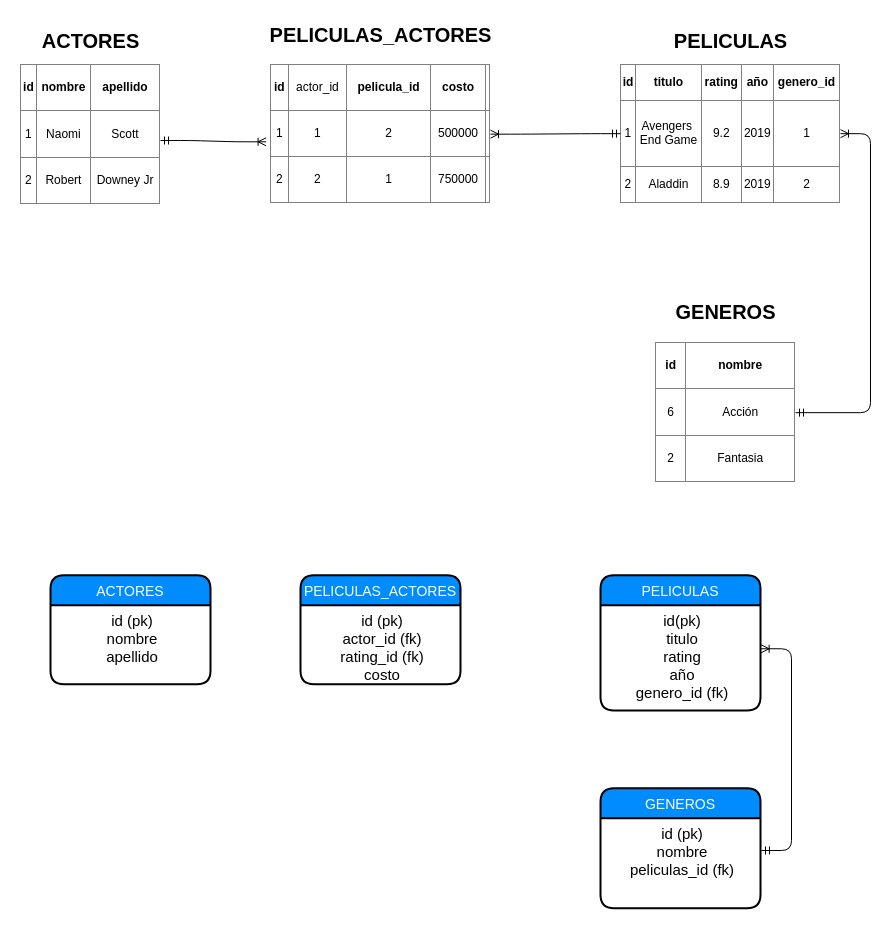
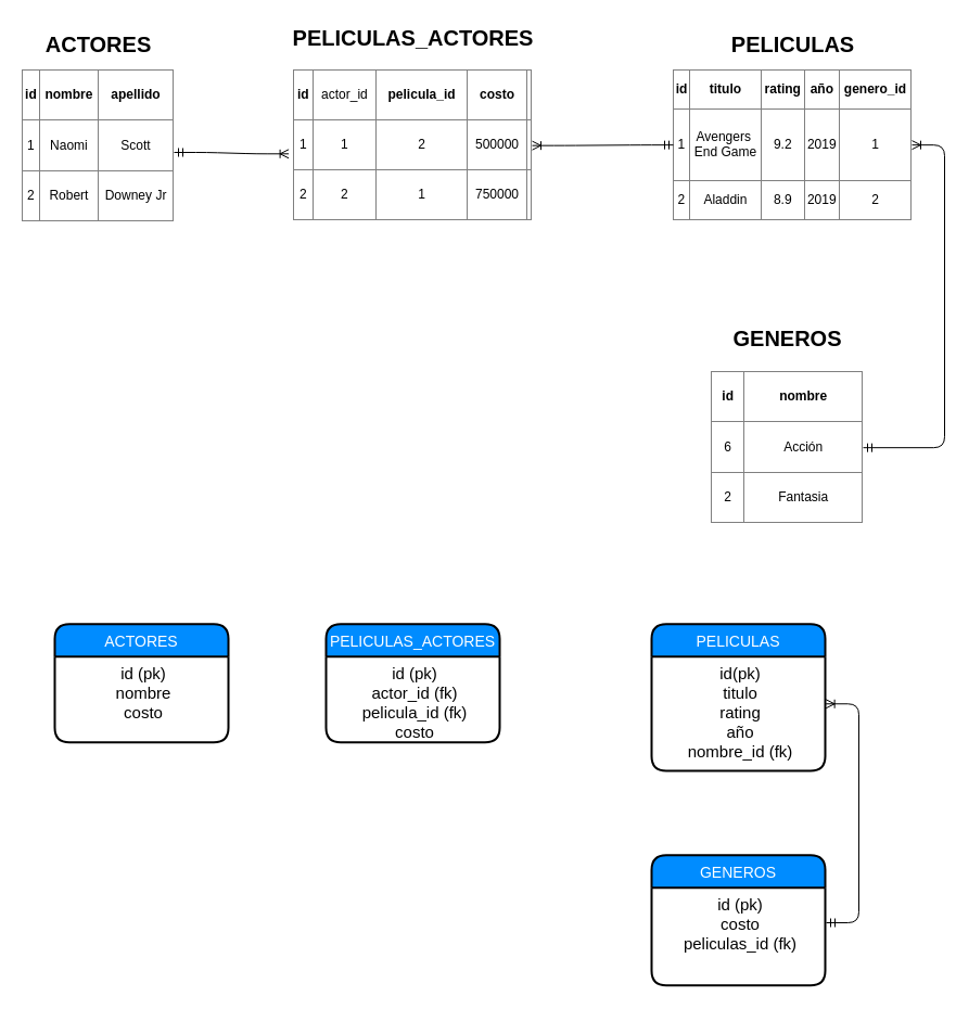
  <mxCell id="0" />
  <mxCell id="1" parent="0" />
  <mxCell id="2" value="&lt;table border=&quot;1&quot; width=&quot;100%&quot; style=&quot;width: 100% ; height: 100% ; border-collapse: collapse&quot;&gt;&lt;tbody&gt;&lt;tr&gt;&lt;td align=&quot;center&quot;&gt;&lt;b&gt;id&lt;/b&gt;&lt;/td&gt;&lt;td align=&quot;center&quot;&gt;&lt;b&gt;nombre&lt;/b&gt;&lt;/td&gt;&lt;/tr&gt;&lt;tr&gt;&lt;td align=&quot;center&quot;&gt;6&lt;/td&gt;&lt;td align=&quot;center&quot;&gt;Acción&lt;/td&gt;&lt;/tr&gt;&lt;tr&gt;&lt;td align=&quot;center&quot;&gt;2&lt;/td&gt;&lt;td align=&quot;center&quot;&gt;Fantasia&lt;/td&gt;&lt;/tr&gt;&lt;/tbody&gt;&lt;/table&gt;" style="text;html=1;overflow=fill;rounded=0;glass=0;comic=0;shadow=0;" parent="1" vertex="1"><mxGeometry x="655" y="342.17" width="140" height="140" as="geometry" /></mxCell>
  <mxCell id="3" value="GENEROS" style="text;html=1;resizable=0;points=[];autosize=1;align=center;verticalAlign=top;spacingTop=-4;fontStyle=1;fontSize=20;" parent="1" vertex="1"><mxGeometry x="665" y="297.17" width="120" height="30" as="geometry" /></mxCell>
  <mxCell id="4" value="&lt;table border=&quot;1&quot; width=&quot;100%&quot; style=&quot;width: 100% ; height: 100% ; border-collapse: collapse&quot;&gt;&lt;tbody&gt;&lt;tr&gt;&lt;td align=&quot;center&quot;&gt;&lt;b&gt;id&lt;/b&gt;&lt;/td&gt;&lt;td align=&quot;center&quot;&gt;&lt;b&gt;nombre&lt;/b&gt;&lt;/td&gt;&lt;td style=&quot;text-align: center&quot;&gt;&lt;b&gt;apellido&lt;/b&gt;&lt;/td&gt;&lt;/tr&gt;&lt;tr&gt;&lt;td align=&quot;center&quot;&gt;1&lt;/td&gt;&lt;td align=&quot;center&quot;&gt;Naomi&lt;/td&gt;&lt;td style=&quot;text-align: center&quot;&gt;Scott&lt;/td&gt;&lt;/tr&gt;&lt;tr&gt;&lt;td align=&quot;center&quot;&gt;2&lt;/td&gt;&lt;td align=&quot;center&quot;&gt;Robert&lt;/td&gt;&lt;td style=&quot;text-align: center&quot;&gt;Downey Jr&lt;/td&gt;&lt;/tr&gt;&lt;/tbody&gt;&lt;/table&gt;" style="text;html=1;overflow=fill;rounded=0;glass=0;comic=0;shadow=0;" parent="1" vertex="1"><mxGeometry x="20" y="63.67" width="140" height="140" as="geometry" /></mxCell>
  <mxCell id="5" value="ACTORES" style="text;html=1;resizable=0;points=[];autosize=1;align=center;verticalAlign=top;spacingTop=-4;fontStyle=1;fontSize=20;" parent="1" vertex="1"><mxGeometry x="35" y="25.67" width="110" height="30" as="geometry" /></mxCell>
  <mxCell id="6" style="edgeStyle=orthogonalEdgeStyle;rounded=0;orthogonalLoop=1;jettySize=auto;html=1;exitX=0;exitY=0.25;exitDx=0;exitDy=0;entryX=0.5;entryY=1;entryDx=0;entryDy=0;fontSize=20;strokeColor=none;endArrow=ERoneToMany;endFill=0;startArrow=ERmandOne;startFill=0;" parent="1" source="7" edge="1"><mxGeometry relative="1" as="geometry"><mxPoint x="415.667" y="204" as="targetPoint" /><Array as="points"><mxPoint x="480" y="98" /><mxPoint x="480" y="204" /></Array></mxGeometry></mxCell>
  <mxCell id="7" value="&lt;table border=&quot;1&quot; width=&quot;100%&quot; style=&quot;text-align: center ; width: 100% ; height: 100% ; border-collapse: collapse&quot;&gt;&lt;tbody&gt;&lt;tr&gt;&lt;td align=&quot;center&quot;&gt;&lt;b&gt;id&lt;/b&gt;&lt;/td&gt;&lt;td align=&quot;center&quot;&gt;&lt;b&gt;titulo&lt;/b&gt;&lt;/td&gt;&lt;td&gt;&lt;b&gt;rating&lt;/b&gt;&lt;/td&gt;&lt;td style=&quot;text-align: center&quot;&gt;&lt;b&gt;año&lt;/b&gt;&lt;/td&gt;&lt;td&gt;&lt;b&gt;genero_id&lt;/b&gt;&lt;/td&gt;&lt;/tr&gt;&lt;tr&gt;&lt;td align=&quot;center&quot;&gt;1&lt;/td&gt;&lt;td align=&quot;center&quot;&gt;Avengers&amp;nbsp;&lt;br&gt;End Game&lt;/td&gt;&lt;td&gt;9.2&lt;/td&gt;&lt;td style=&quot;text-align: center&quot;&gt;2019&lt;/td&gt;&lt;td&gt;1&lt;/td&gt;&lt;/tr&gt;&lt;tr&gt;&lt;td align=&quot;center&quot;&gt;2&lt;/td&gt;&lt;td align=&quot;center&quot;&gt;Aladdin&lt;/td&gt;&lt;td&gt;8.9&lt;/td&gt;&lt;td style=&quot;text-align: center&quot;&gt;2019&lt;/td&gt;&lt;td&gt;2&lt;/td&gt;&lt;/tr&gt;&lt;/tbody&gt;&lt;/table&gt;" style="text;html=1;overflow=fill;rounded=0;glass=0;comic=0;shadow=0;" parent="1" vertex="1"><mxGeometry x="620" y="63.67" width="220" height="139" as="geometry" /></mxCell>
  <mxCell id="8" value="PELICULAS" style="text;html=1;resizable=0;points=[];autosize=1;align=center;verticalAlign=top;spacingTop=-4;fontStyle=1;fontSize=20;" parent="1" vertex="1"><mxGeometry x="665" y="25.67" width="130" height="30" as="geometry" /></mxCell>
  <mxCell id="9" value="PELICULAS" style="swimlane;childLayout=stackLayout;horizontal=1;startSize=30;horizontalStack=0;fillColor=#008cff;fontColor=#FFFFFF;rounded=1;fontSize=14;fontStyle=0;strokeWidth=2;resizeParent=0;resizeLast=1;shadow=0;dashed=0;align=center;glass=0;comic=0;" parent="1" vertex="1"><mxGeometry x="600" y="574.67" width="160" height="135.33" as="geometry" /></mxCell>
- <mxCell id="10" value="id(pk)&#10;titulo&#10;rating&#10;año&#10;genero_id (fk)" style="align=center;strokeColor=none;fillColor=none;spacingLeft=4;fontSize=15;verticalAlign=top;resizable=0;rotatable=0;part=1;" parent="9" vertex="1"><mxGeometry y="30" width="160" height="105.33" as="geometry" /></mxCell>
+ <mxCell id="10" value="id(pk)&#10;titulo&#10;rating&#10;año&#10;nombre_id (fk)" style="align=center;strokeColor=none;fillColor=none;spacingLeft=4;fontSize=15;verticalAlign=top;resizable=0;rotatable=0;part=1;" parent="9" vertex="1"><mxGeometry y="30" width="160" height="105.33" as="geometry" /></mxCell>
  <mxCell id="11" value="ACTORES" style="swimlane;childLayout=stackLayout;horizontal=1;startSize=30;horizontalStack=0;fillColor=#008cff;fontColor=#FFFFFF;rounded=1;fontSize=14;fontStyle=0;strokeWidth=2;resizeParent=0;resizeLast=1;shadow=0;dashed=0;align=center;glass=0;comic=0;" parent="1" vertex="1"><mxGeometry x="50" y="574.67" width="160" height="109" as="geometry" /></mxCell>
- <mxCell id="12" value="id (pk)&#10;nombre&#10;apellido" style="align=center;strokeColor=none;fillColor=none;spacingLeft=4;fontSize=15;verticalAlign=top;resizable=0;rotatable=0;part=1;" parent="11" vertex="1"><mxGeometry y="30" width="160" height="79" as="geometry" /></mxCell>
+ <mxCell id="12" value="id (pk)&#10;nombre&#10;costo" style="align=center;strokeColor=none;fillColor=none;spacingLeft=4;fontSize=15;verticalAlign=top;resizable=0;rotatable=0;part=1;" parent="11" vertex="1"><mxGeometry y="30" width="160" height="79" as="geometry" /></mxCell>
  <mxCell id="13" value="GENEROS" style="swimlane;childLayout=stackLayout;horizontal=1;startSize=30;horizontalStack=0;fillColor=#008cff;fontColor=#FFFFFF;rounded=1;fontSize=14;fontStyle=0;strokeWidth=2;resizeParent=0;resizeLast=1;shadow=0;dashed=0;align=center;glass=0;comic=0;" parent="1" vertex="1"><mxGeometry x="600" y="787.67" width="160" height="120" as="geometry" /></mxCell>
- <mxCell id="14" value="id (pk)&#10;nombre&#10;peliculas_id (fk)&#10;" style="align=center;strokeColor=none;fillColor=none;spacingLeft=4;fontSize=15;verticalAlign=top;resizable=0;rotatable=0;part=1;" parent="13" vertex="1"><mxGeometry y="30" width="160" height="90" as="geometry" /></mxCell>
+ <mxCell id="14" value="id (pk)&#10;costo&#10;peliculas_id (fk)&#10;" style="align=center;strokeColor=none;fillColor=none;spacingLeft=4;fontSize=15;verticalAlign=top;resizable=0;rotatable=0;part=1;" parent="13" vertex="1"><mxGeometry y="30" width="160" height="90" as="geometry" /></mxCell>
  <mxCell id="15" value="PELICULAS_ACTORES" style="swimlane;childLayout=stackLayout;horizontal=1;startSize=30;horizontalStack=0;fillColor=#008cff;fontColor=#FFFFFF;rounded=1;fontSize=14;fontStyle=0;strokeWidth=2;resizeParent=0;resizeLast=1;shadow=0;dashed=0;align=center;glass=0;comic=0;" vertex="1" parent="1"><mxGeometry x="300" y="574.67" width="160" height="109" as="geometry" /></mxCell>
- <mxCell id="16" value="id (pk)&#10;actor_id (fk)&#10;rating_id (fk)&#10;costo&#10;" style="align=center;strokeColor=none;fillColor=none;spacingLeft=4;fontSize=15;verticalAlign=top;resizable=0;rotatable=0;part=1;" vertex="1" parent="15"><mxGeometry y="30" width="160" height="79" as="geometry" /></mxCell>
+ <mxCell id="16" value="id (pk)&#10;actor_id (fk)&#10;pelicula_id (fk)&#10;costo&#10;" style="align=center;strokeColor=none;fillColor=none;spacingLeft=4;fontSize=15;verticalAlign=top;resizable=0;rotatable=0;part=1;" vertex="1" parent="15"><mxGeometry y="30" width="160" height="79" as="geometry" /></mxCell>
  <mxCell id="17" value="&lt;table style=&quot;text-align: center ; width: 100% ; height: 100% ; border-collapse: collapse&quot; width=&quot;100%&quot; border=&quot;1&quot;&gt;&lt;tbody&gt;&lt;tr&gt;&lt;td align=&quot;center&quot;&gt;&lt;b&gt;id&lt;/b&gt;&lt;/td&gt;&lt;td align=&quot;center&quot;&gt;actor_id&lt;br&gt;&lt;/td&gt;&lt;td&gt;&lt;b&gt;pelicula_id&lt;/b&gt;&lt;br&gt;&lt;/td&gt;&lt;td style=&quot;text-align: center&quot;&gt;&lt;b&gt;costo&lt;/b&gt;&lt;/td&gt;&lt;td&gt;&lt;br&gt;&lt;/td&gt;&lt;/tr&gt;&lt;tr&gt;&lt;td align=&quot;center&quot;&gt;1&lt;/td&gt;&lt;td align=&quot;center&quot;&gt;1&lt;/td&gt;&lt;td&gt;2&lt;/td&gt;&lt;td style=&quot;text-align: center&quot;&gt;500000&lt;/td&gt;&lt;td&gt;&lt;br&gt;&lt;/td&gt;&lt;/tr&gt;&lt;tr&gt;&lt;td align=&quot;center&quot;&gt;2&lt;/td&gt;&lt;td align=&quot;center&quot;&gt;2&lt;/td&gt;&lt;td&gt;1&lt;/td&gt;&lt;td style=&quot;text-align: center&quot;&gt;750000&lt;/td&gt;&lt;td&gt;&lt;br&gt;&lt;/td&gt;&lt;/tr&gt;&lt;/tbody&gt;&lt;/table&gt;" style="text;html=1;overflow=fill;rounded=0;glass=0;comic=0;shadow=0;" vertex="1" parent="1"><mxGeometry x="270" y="64.17" width="220" height="139" as="geometry" /></mxCell>
  <mxCell id="18" value="&lt;div&gt;PELICULAS_ACTORES&lt;/div&gt;&lt;div&gt;&lt;br&gt;&lt;/div&gt;" style="text;html=1;resizable=0;points=[];autosize=1;align=center;verticalAlign=top;spacingTop=-4;fontStyle=1;fontSize=20;" vertex="1" parent="1"><mxGeometry x="260" y="20" width="240" height="50" as="geometry" /></mxCell>
  <mxCell id="19" value="" style="edgeStyle=entityRelationEdgeStyle;fontSize=12;html=1;endArrow=ERoneToMany;startArrow=ERmandOne;entryX=-0.02;entryY=0.555;entryDx=0;entryDy=0;entryPerimeter=0;" edge="1" parent="1" target="17"><mxGeometry width="100" height="100" relative="1" as="geometry"><mxPoint x="160" y="140" as="sourcePoint" /><mxPoint x="260" y="40" as="targetPoint" /></mxGeometry></mxCell>
  <mxCell id="20" value="" style="edgeStyle=entityRelationEdgeStyle;fontSize=12;html=1;endArrow=ERoneToMany;startArrow=ERmandOne;exitX=0;exitY=0.5;exitDx=0;exitDy=0;" edge="1" parent="1" source="7" target="17"><mxGeometry width="100" height="100" relative="1" as="geometry"><mxPoint x="540" y="-20" as="sourcePoint" /><mxPoint x="645.6" y="-18.685" as="targetPoint" /></mxGeometry></mxCell>
  <mxCell id="21" value="" style="edgeStyle=entityRelationEdgeStyle;fontSize=12;html=1;endArrow=ERoneToMany;startArrow=ERmandOne;exitX=1;exitY=0.5;exitDx=0;exitDy=0;" edge="1" parent="1" source="2" target="7"><mxGeometry width="100" height="100" relative="1" as="geometry"><mxPoint x="625" y="411.58" as="sourcePoint" /><mxPoint x="495" y="412.08" as="targetPoint" /></mxGeometry></mxCell>
  <mxCell id="22" value="" style="edgeStyle=entityRelationEdgeStyle;fontSize=12;html=1;endArrow=ERoneToMany;startArrow=ERmandOne;entryX=1.004;entryY=0.414;entryDx=0;entryDy=0;entryPerimeter=0;" edge="1" parent="1" target="10"><mxGeometry width="100" height="100" relative="1" as="geometry"><mxPoint x="761" y="850" as="sourcePoint" /><mxPoint x="890" y="590.5" as="targetPoint" /></mxGeometry></mxCell>
